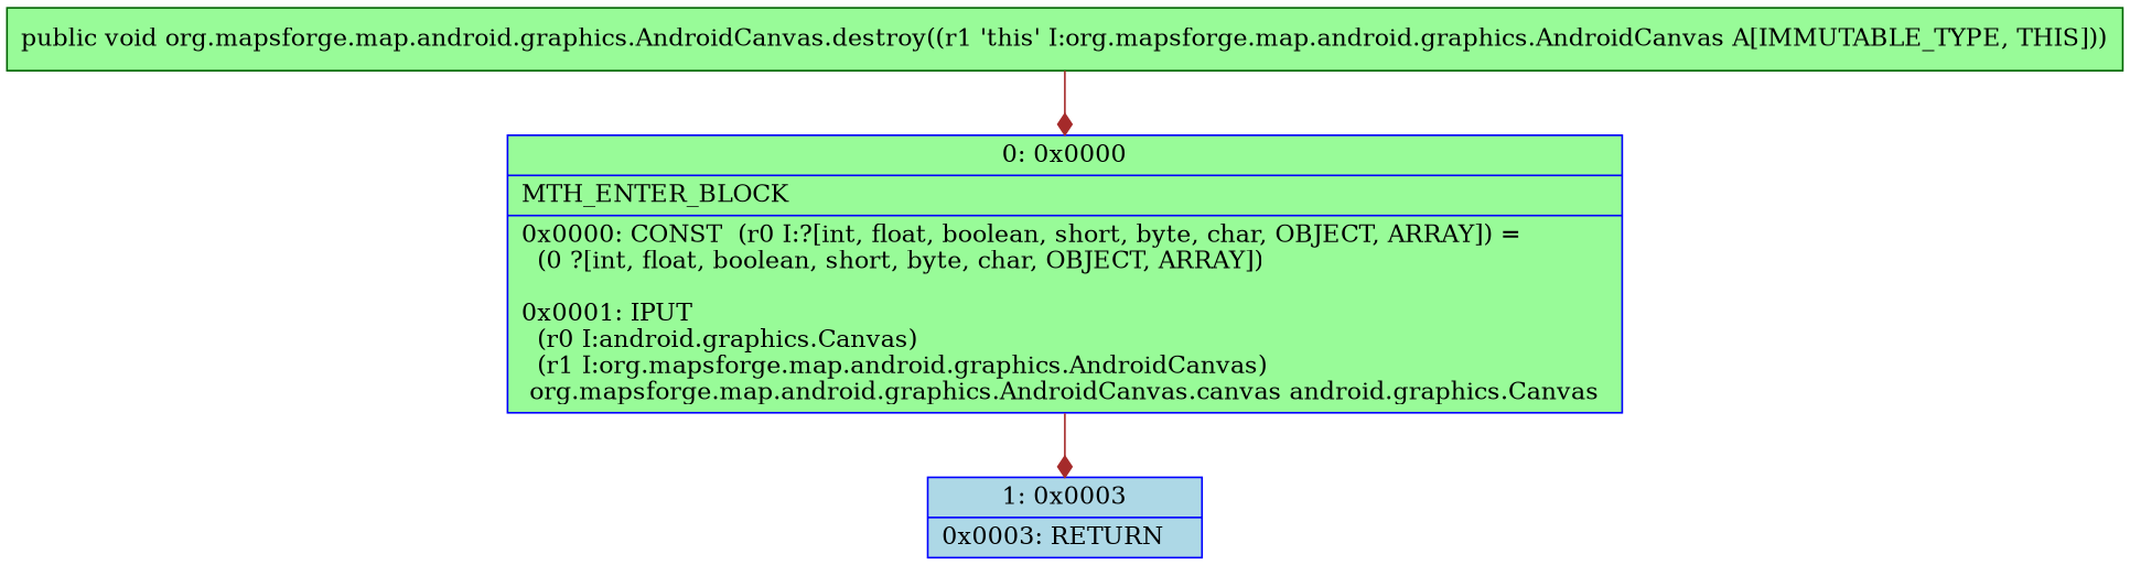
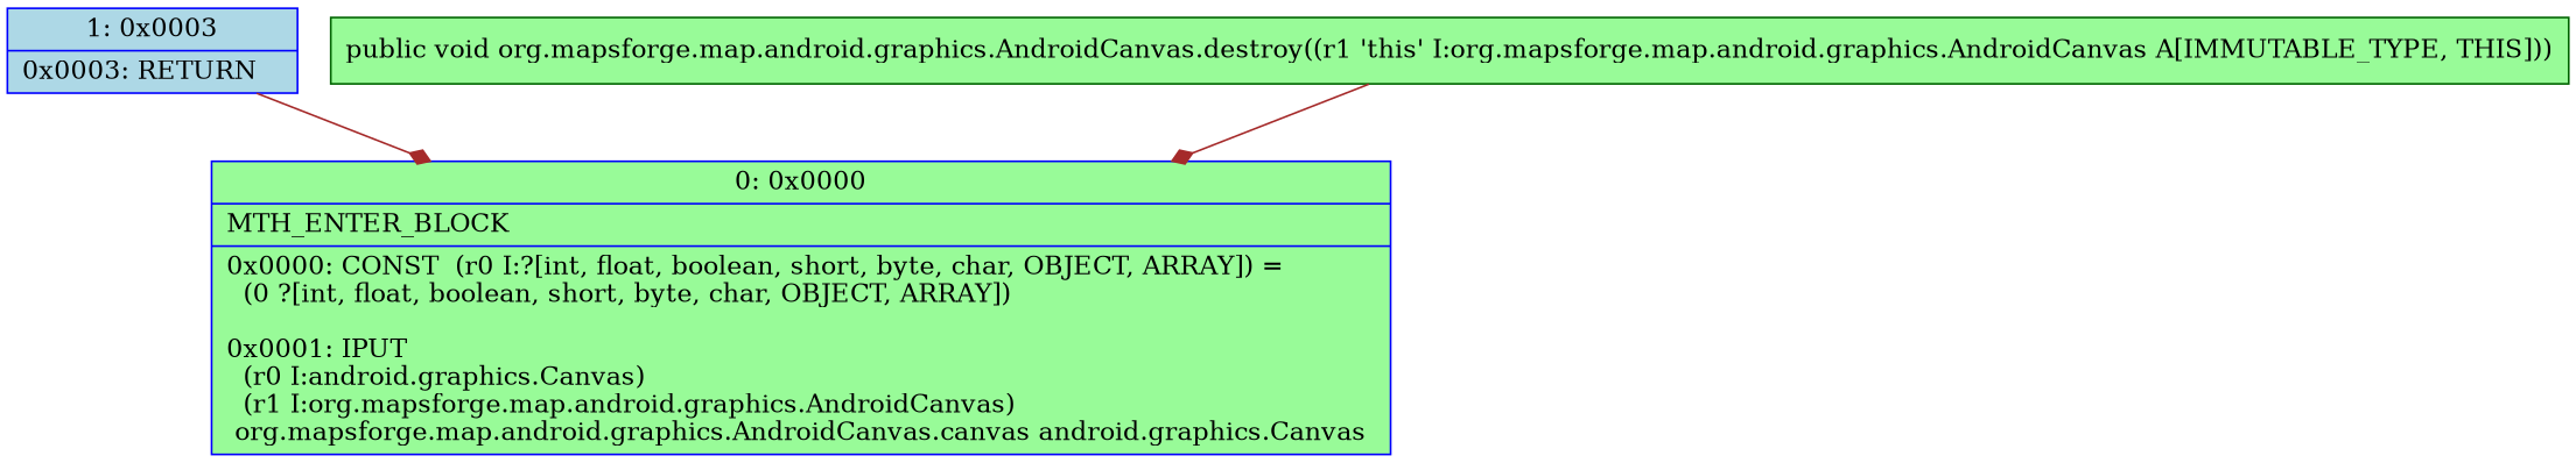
  digraph {
    node [shape=record style=filled fillcolor=palegreen color=blue]
    edge [color=brown arrowhead=diamond]
    n1 [label="{0\:\ 0x0000|MTH_ENTER_BLOCK\l|0x0000: CONST  (r0 I:?[int, float, boolean, short, byte, char, OBJECT, ARRAY]) = \l  (0 ?[int, float, boolean, short, byte, char, OBJECT, ARRAY])\l \l0x0001: IPUT  \l  (r0 I:android.graphics.Canvas)\l  (r1 I:org.mapsforge.map.android.graphics.AndroidCanvas)\l org.mapsforge.map.android.graphics.AndroidCanvas.canvas android.graphics.Canvas \l}"]
    n2 [label="{1\:\ 0x0003|0x0003: RETURN   \l}" fillcolor=lightblue]
    n3 [label="{public void org.mapsforge.map.android.graphics.AndroidCanvas.destroy((r1 'this' I:org.mapsforge.map.android.graphics.AndroidCanvas A[IMMUTABLE_TYPE, THIS])) }" color=darkgreen]
-   n1 -> n2
+   n2 -> n1
    n3 -> n1
  }
